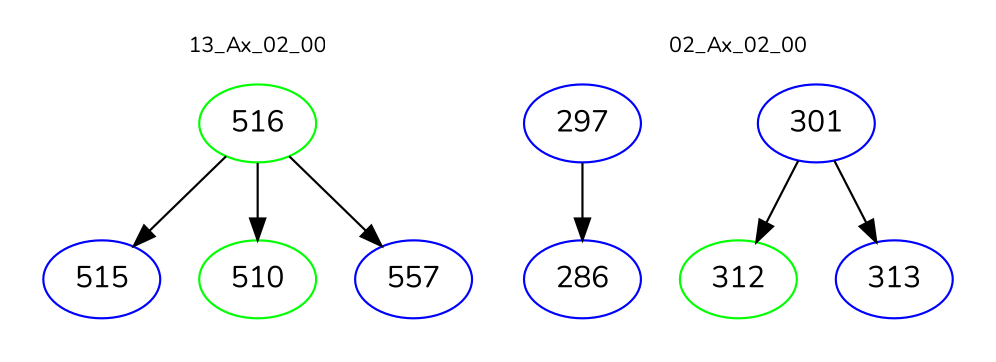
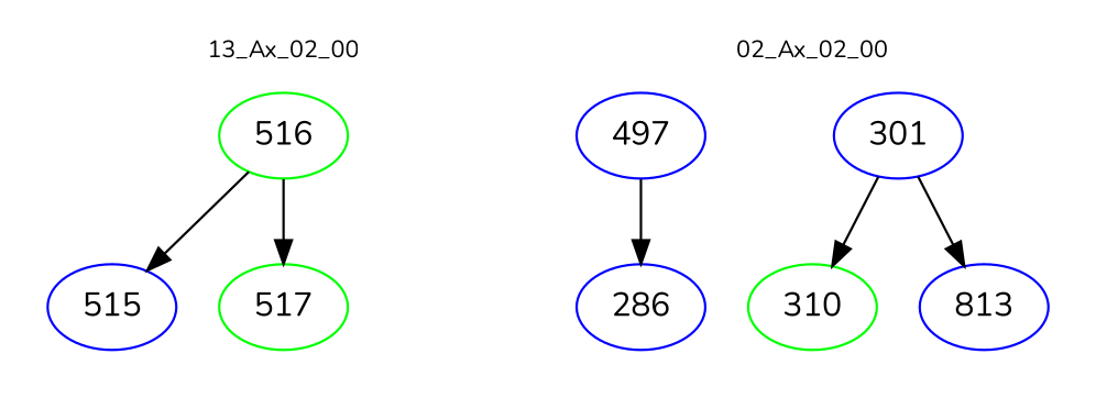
  digraph {
    fontname=Nunito
    node [color=blue fontname=Nunito]
    edge [color=black fontname=Nunito]
    n1 [color=green label=516]
    n2 [label=515]
-   n3 [color=green label=510]
-   n4 [label=557]
+   n3 [color=green label=517]
    n5 [label=301]
-   n6 [label=297]
-   n7 [color=green label=312]
-   n8 [label=313]
+   n6 [label=497]
+   n7 [color=green label=310]
+   n8 [label=813]
    n9 [label=286]
    subgraph cluster_1 {
      color=white
      fontsize=10
      label="13_Ax_02_00"
      n1
      n2
      n3
-     n4
    }
    subgraph cluster_2 {
      color=white
      fontsize=10
      label="02_Ax_02_00"
      n5
      n6
      n7
      n8
      n9
    }
    n1 -> n2
    n1 -> n3
-   n1 -> n4
    n5 -> n7
    n5 -> n8
    n6 -> n9
  }
